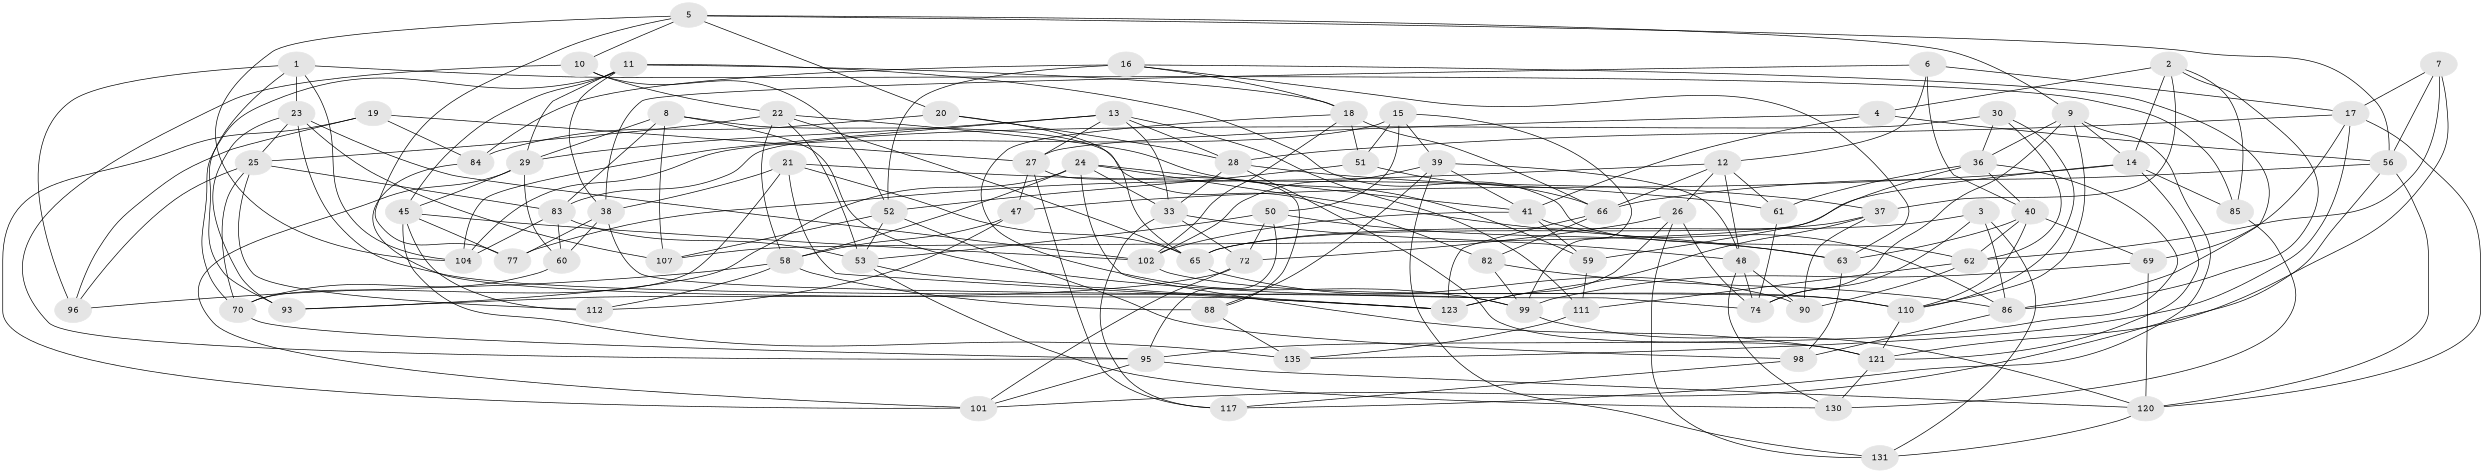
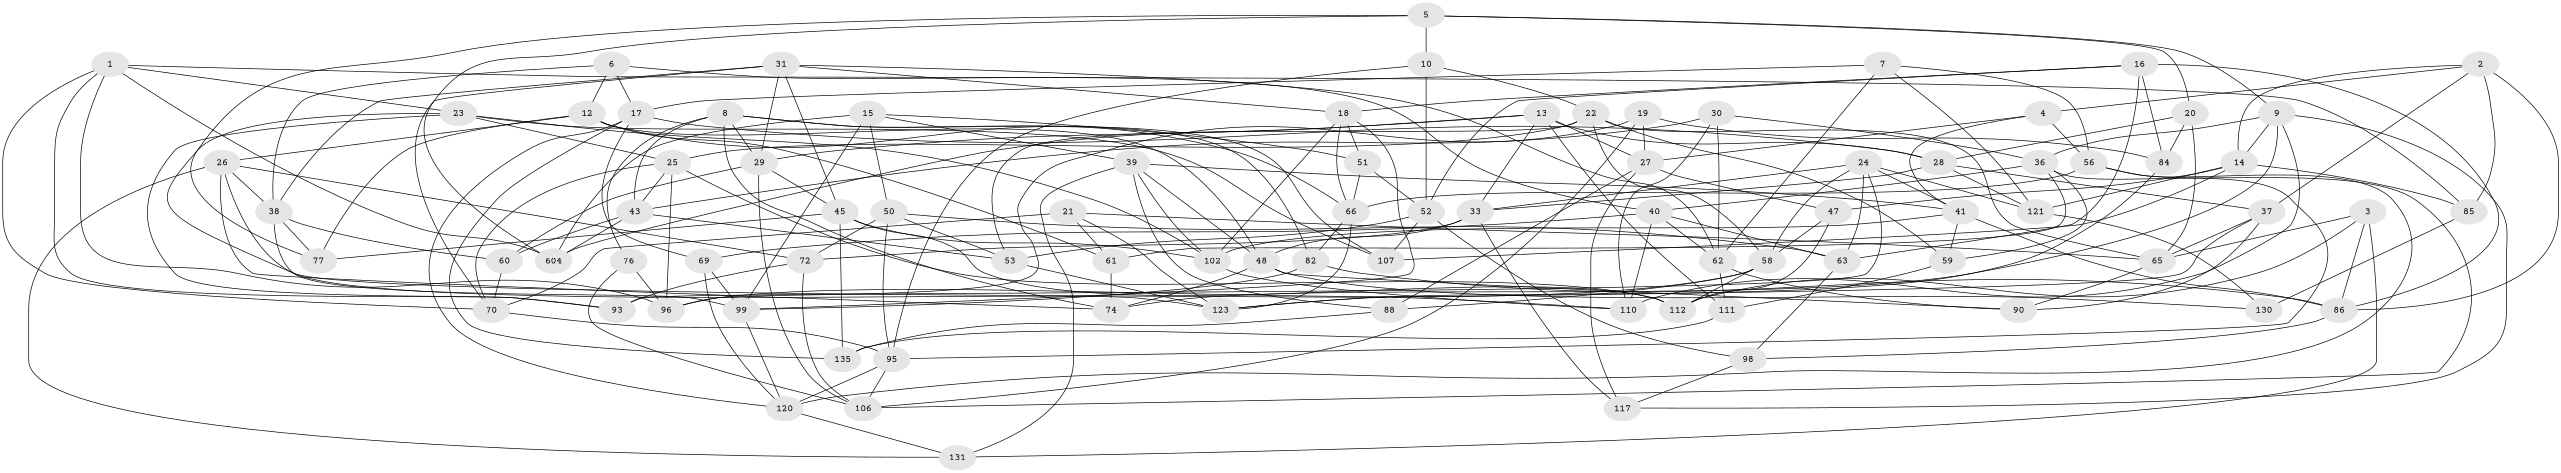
  graph {
    fontname="Courier Prime"
    node [color=gray90 fontname="Courier Prime" style=filled]
    edge [fontname="Courier Prime"]
    1 [super="+132"]
    23 [super="+118"]
    70 [super="+116"]
    85
    93
-   104 [super="+106"]
+   104 [super="+106" label=604]
    96
    107
    110 [super="+119"]
    102 [super="+124"]
    25 [super="+67"]
    95 [super="+97"]
-   101 [super="+126"]
+   76
+   101 [super="+126" label=106]
    130
    2 [super="+89"]
    4
    14 [super="+109"]
    37 [super="+49"]
    86 [super="+108"]
    27 [super="+57"]
    41 [super="+79"]
    56 [super="+92"]
    121 [super="+133"]
    47
    65 [super="+68"]
    123 [super="+128"]
    90
    98
    3
    74 [super="+81"]
    131
    117
    88
    59
    66 [super="+137"]
    120 [super="+129"]
    5 [super="+125"]
    9 [super="+44"]
    10
    20 [super="+54"]
    77
    36 [super="+138"]
    22 [super="+115"]
    52 [super="+94"]
    28 [super="+34"]
    84 [super="+122"]
    12 [super="+35"]
    26 [super="+87"]
    48 [super="+103"]
    61
    6
    17 [super="+32"]
    38 [super="+55"]
    40 [super="+42"]
    69
    135
    99 [super="+134"]
    60
    62 [super="+105"]
    63 [super="+113"]
    7
    111
    8 [super="+73"]
    29 [super="+31"]
-   43 [super="+80" label=83]
+   43 [super="+80"]
    82
    45 [super="+127"]
    53 [super="+75"]
    58 [super="+64"]
-   11 [super="+114"]
+   11 [super="+114" label=31]
    18 [super="+136"]
    51
    112
    72 [super="+140"]
    13 [super="+83"]
    33 [super="+71"]
    15 [super="+139"]
    39 [super="+91"]
    50 [super="+100"]
    16 [super="+78"]
    19
    21
    24 [super="+46"]
    30
    1 -- 23
+   1 -- 70
    1 -- 85
    1 -- 93
    1 -- 104
    1 -- 96
    23 -- 93
    23 -- 107
    23 -- 110
    23 -- 102
    23 -- 25
    70 -- 95
    85 -- 130
-   110 -- 121
    102 -- 110
    25 -- 70
    25 -- 96
    25 -- 43
    25 -- 112
    95 -- 101
    95 -- 120
+   76 -- 96
+   76 -- 101
    2 -- 85
    2 -- 4
    2 -- 14
    2 -- 37 [weight=2]
    2 -- 86
    4 -- 27
    4 -- 41
    4 -- 56
    14 -- 85
    14 -- 107
    14 -- 121
    14 -- 47
    37 -- 65
    37 -- 123
    37 -- 90
    86 -- 98
    27 -- 47
    27 -- 117
    27 -- 88
    41 -- 102
    41 -- 86
    41 -- 59
    56 -- 101
    56 -- 66
    56 -- 120
    121 -- 130
    47 -- 58
    47 -- 112
    65 -- 90
    98 -- 117
    3 -- 86
    3 -- 65
-   3 -- 74
+   3 -- 112
    3 -- 131
    88 -- 135
    59 -- 111
    66 -- 123
    66 -- 82
    120 -- 131
    5 -- 104
-   5 -- 56
    5 -- 9
    5 -- 10
    5 -- 20
    5 -- 77
    9 -- 110
    9 -- 14
    9 -- 74
    9 -- 117
    9 -- 36
    10 -- 95
    10 -- 22
    10 -- 52
    20 -- 65
    20 -- 28
    20 -- 84 [weight=2]
    36 -- 95
    36 -- 59
    36 -- 61
    36 -- 40
    22 -- 25
    22 -- 65
    22 -- 59
    22 -- 53
    22 -- 58
    52 -- 107
    52 -- 98
    52 -- 53
    28 -- 37
    28 -- 121
    28 -- 33
    84 -- 123
    12 -- 66
    12 -- 77
    12 -- 26
    12 -- 48
    12 -- 61
    26 -- 123
    26 -- 74
    26 -- 131
-   21 -- 38
+   26 -- 38
    26 -- 72
    48 -- 130
    48 -- 90
    48 -- 74
    61 -- 74
    6 -- 12
    6 -- 17
    6 -- 38
    6 -- 40
    17 -- 120
    17 -- 28
    17 -- 69
    17 -- 135
    38 -- 77
    38 -- 99
    38 -- 60
    40 -- 110
    40 -- 69
    40 -- 62
    40 -- 63
    69 -- 120
    69 -- 99
    99 -- 120
    60 -- 70
    62 -- 90
    62 -- 111
    63 -- 98
    7 -- 56
    7 -- 121
    7 -- 17
    7 -- 62
    111 -- 135
    8 -- 107
+   8 -- 76
    8 -- 74
    8 -- 29
    8 -- 43
    8 -- 82
    29 -- 101
    29 -- 60
    29 -- 45
    43 -- 104
    43 -- 60
    43 -- 53
    82 -- 86
    82 -- 99
    45 -- 102
    45 -- 77
    45 -- 135
    45 -- 112
-   53 -- 130
    53 -- 123
    58 -- 96
    58 -- 88
    58 -- 112
    11 -- 70
    11 -- 38
    11 -- 62
    11 -- 29
    11 -- 45
    11 -- 18
    18 -- 102
    18 -- 66
    18 -- 99
    18 -- 51
    51 -- 66
    51 -- 52
    72 -- 93
    72 -- 101
    13 -- 104
    13 -- 27
    13 -- 28
    13 -- 111
    13 -- 29
    13 -- 33
    33 -- 117
    33 -- 48
    33 -- 72
    15 -- 104 [weight=2]
    15 -- 99
    15 -- 51
    15 -- 39
    15 -- 50
    39 -- 102
    39 -- 41
    39 -- 131
    39 -- 88
    39 -- 48
    50 -- 95
    50 -- 63
    50 -- 53
    50 -- 72 [weight=2]
    16 -- 86
    16 -- 52
    16 -- 84 [weight=2]
    16 -- 63
    16 -- 18
    19 -- 96
    19 -- 101
    19 -- 27
    19 -- 84
    21 -- 70
    21 -- 65
    21 -- 123
    21 -- 61
    24 -- 93
    24 -- 41
    24 -- 121
    24 -- 63
    24 -- 58
    24 -- 33
    30 -- 110
    30 -- 36
    30 -- 62
    30 -- 43
  }
